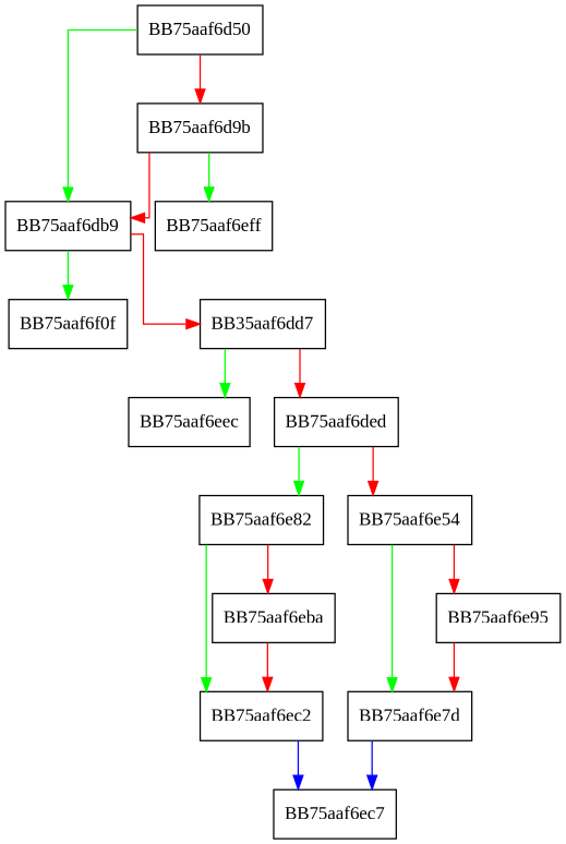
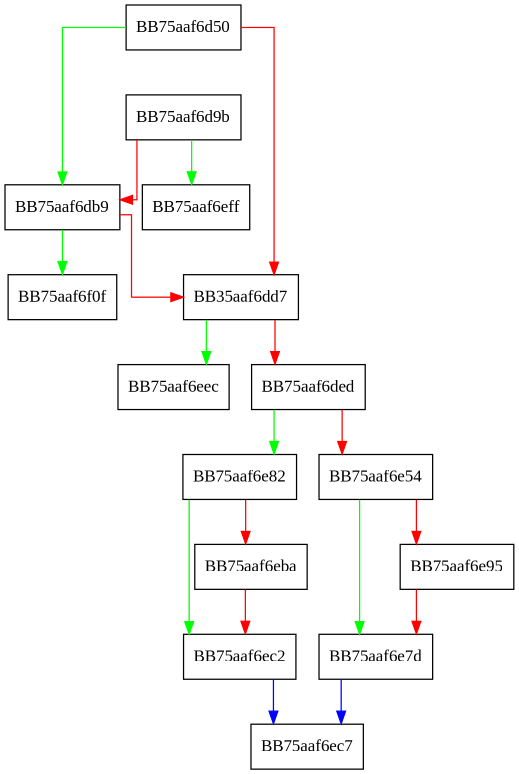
  digraph {
    fontname="Liberation Serif"
    splines=ortho
    node [fontname="Liberation Serif" shape=box]
    edge [color=red fontname="Liberation Serif"]
    BB75aaf6d50
    BB75aaf6db9
    BB75aaf6d9b
    BB75aaf6f0f
    n5 [label=BB35aaf6dd7]
    BB75aaf6eff
    BB75aaf6eec
    BB75aaf6ded
    BB75aaf6e82
    BB75aaf6e54
    BB75aaf6ec2
    BB75aaf6eba
    BB75aaf6e7d
    n14 [label=BB75aaf6e95]
    BB75aaf6ec7
    BB75aaf6d50 -> BB75aaf6db9 [color=green]
-   BB75aaf6d50 -> BB75aaf6d9b
+   BB75aaf6d50 -> n5
    BB75aaf6db9 -> BB75aaf6f0f [color=green]
    BB75aaf6db9 -> n5
    BB75aaf6d9b -> BB75aaf6db9
    BB75aaf6d9b -> BB75aaf6eff [color=green]
    n5 -> BB75aaf6eec [color=green]
    n5 -> BB75aaf6ded
    BB75aaf6ded -> BB75aaf6e82 [color=green]
    BB75aaf6ded -> BB75aaf6e54
    BB75aaf6e82 -> BB75aaf6ec2 [color=green]
    BB75aaf6e82 -> BB75aaf6eba
    BB75aaf6e54 -> BB75aaf6e7d [color=green]
    BB75aaf6e54 -> n14
    BB75aaf6ec2 -> BB75aaf6ec7 [color=blue]
    BB75aaf6eba -> BB75aaf6ec2
    BB75aaf6e7d -> BB75aaf6ec7 [color=blue]
    n14 -> BB75aaf6e7d
  }
